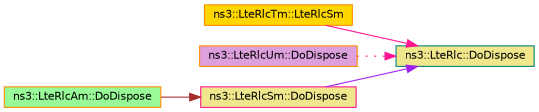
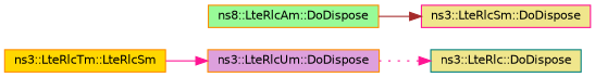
  digraph {
    rankdir=RL
    node [color=darkorange fillcolor=khaki fontname=Helvetica fontsize=10 shape=record style=filled]
    edge [color=deeppink dir=back fontname=Helvetica fontsize=10 labelfontname=Helvetica labelfontsize=10 style=solid]
    n1 [color=teal fontcolor=black height=0.2 label="ns3::LteRlc::DoDispose" width=0.4]
    n2 [fillcolor=gold height=0.2 label="ns3::LteRlcTm::LteRlcSm" width=0.4]
    n3 [fillcolor=plum height=0.2 label="ns3::LteRlcUm::DoDispose" width=0.4]
    n4 [color=deeppink height=0.2 label="ns3::LteRlcSm::DoDispose" width=0.4]
-   n5 [fillcolor=palegreen height=0.2 label="ns3::LteRlcAm::DoDispose" width=0.4]
-   n1 -> n2
+   n5 [fillcolor=palegreen height=0.2 label="ns8::LteRlcAm::DoDispose" width=0.4]
+   n3 -> n2
    n1 -> n3 [style=dotted]
-   n1 -> n4 [color=purple]
    n4 -> n5 [color=brown]
  }
